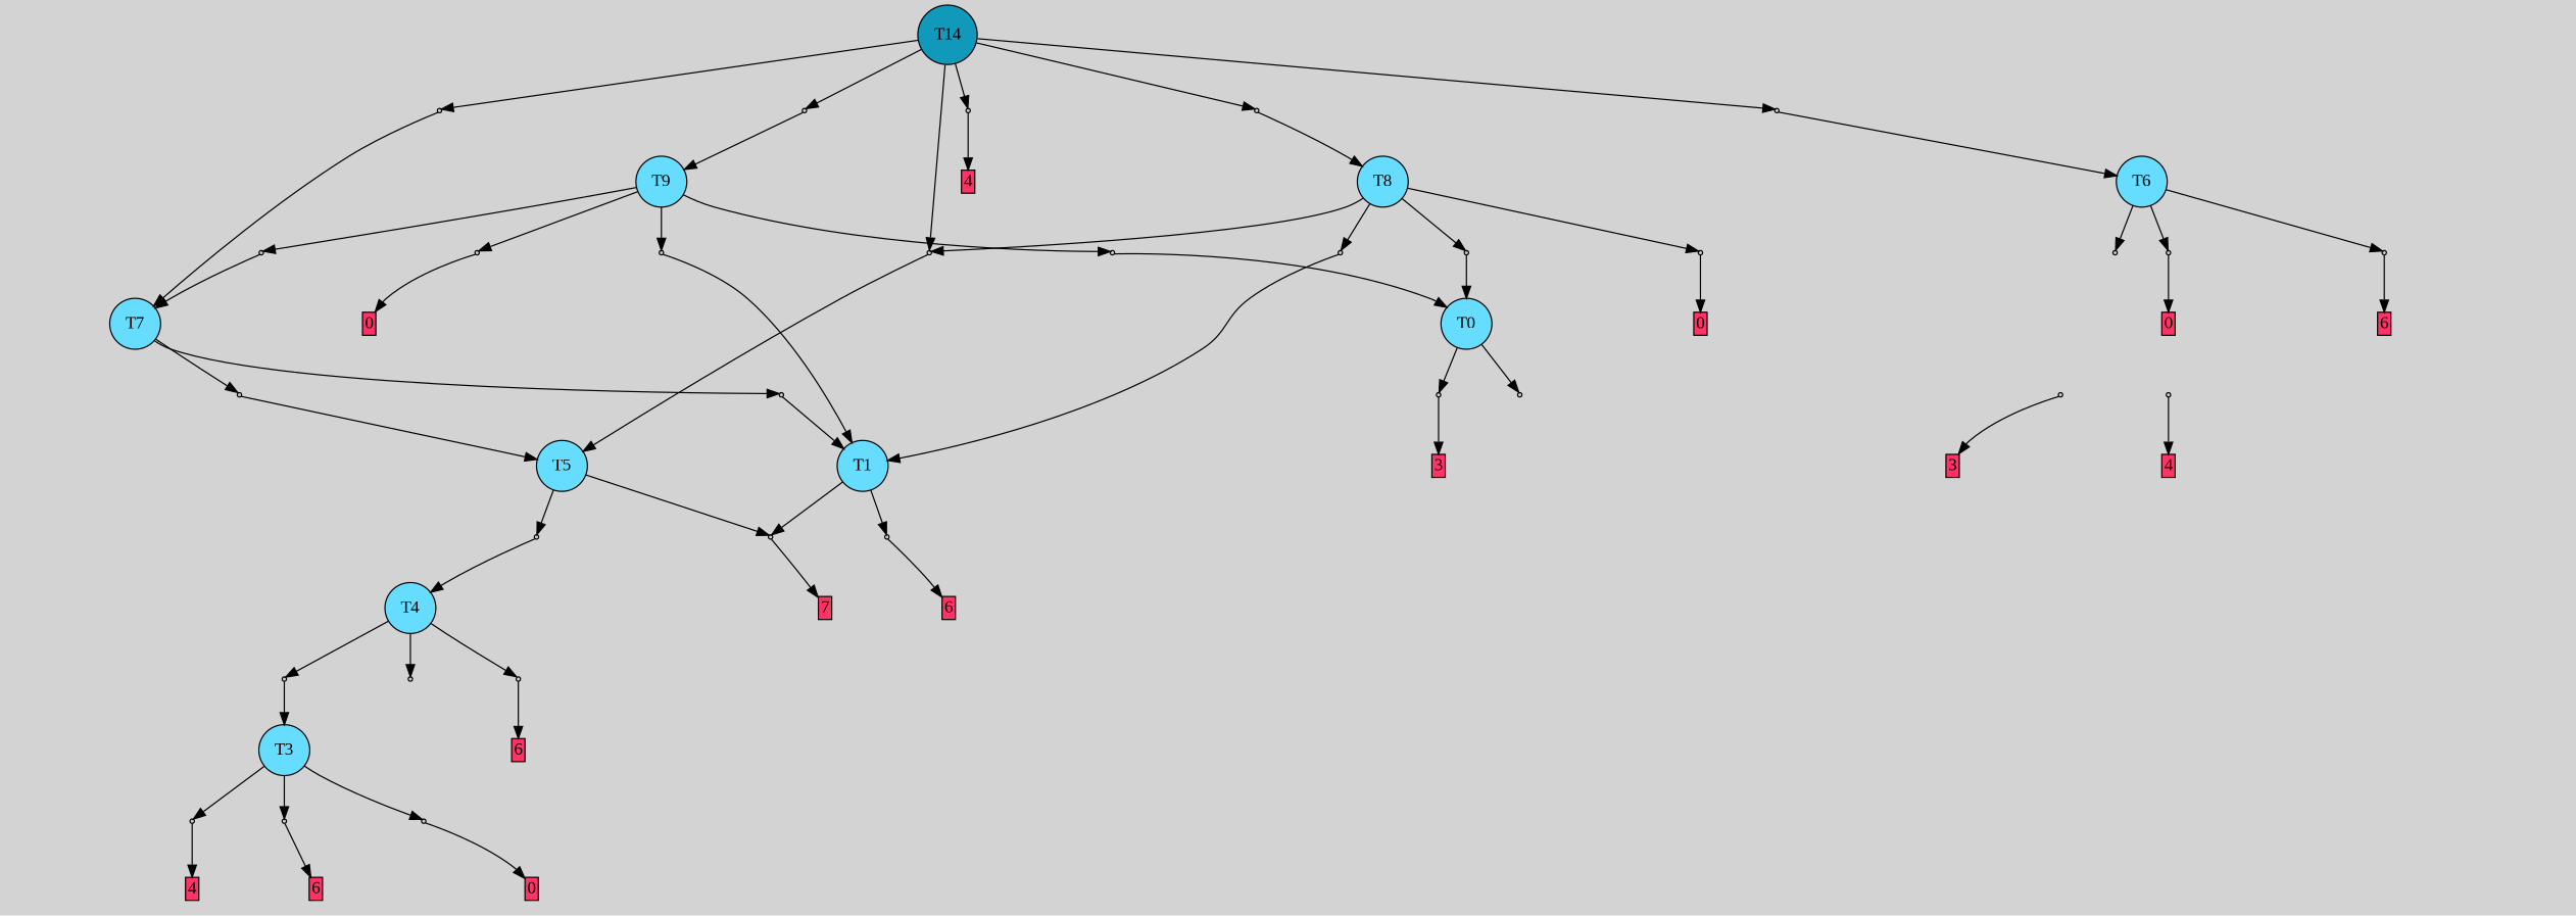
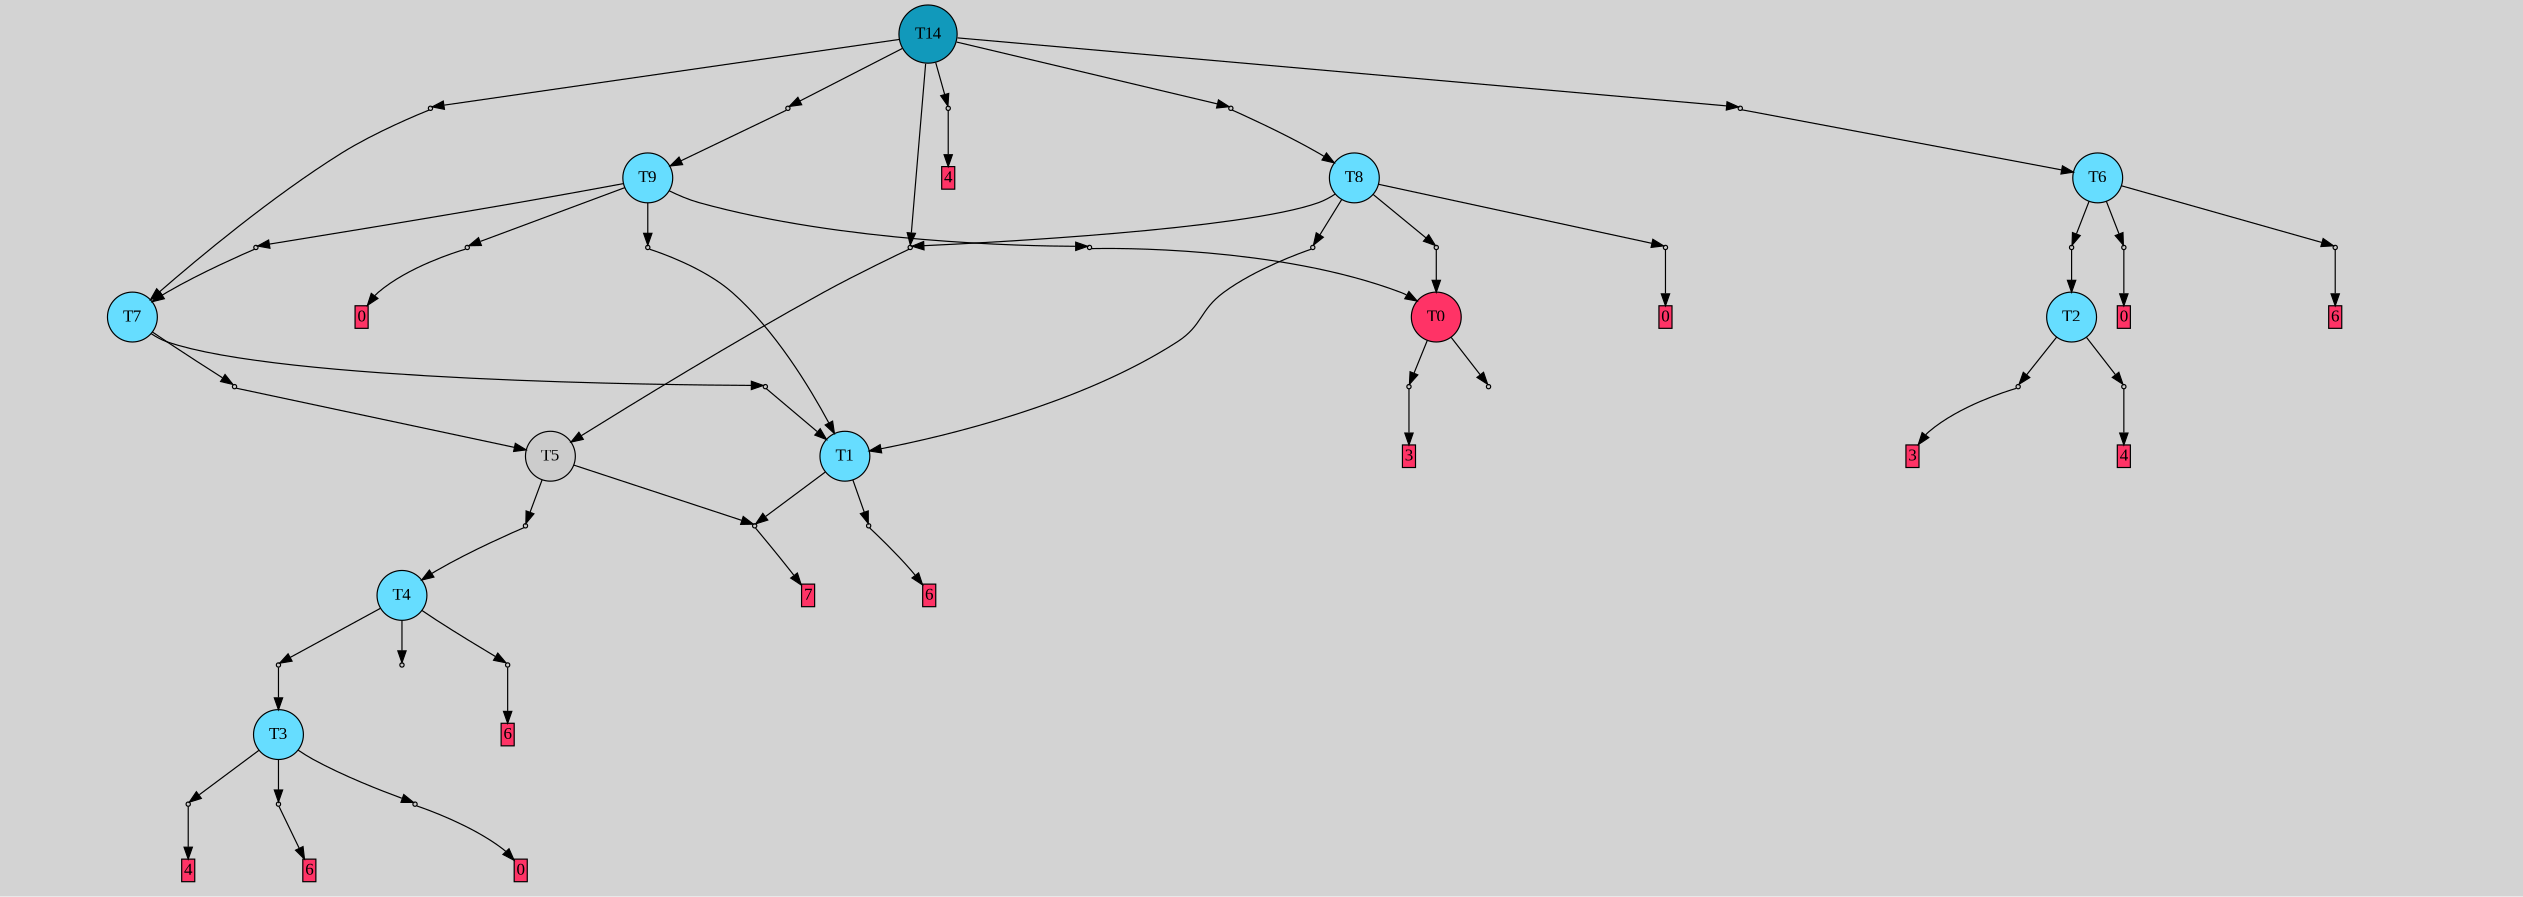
  digraph {
    bgcolor=lightgray
    fontname="Liberation Serif"
    node [fontname="Liberation Serif" shape=box style=filled]
    edge [fontname="Liberation Serif"]
    n1 [fillcolor="#1199bb" label=T14 shape=circle]
    P20 [fillcolor="#cccccc" shape=point]
    P26 [fillcolor="#cccccc" shape=point]
    P27 [fillcolor="#cccccc" shape=point]
    P28 [fillcolor="#cccccc" shape=point]
    P29 [fillcolor="#cccccc" shape=point]
    P30 [fillcolor="#cccccc" shape=point]
-   T0 [fillcolor="#66ddff" shape=circle]
+   T0 [fillcolor="#ff3366" shape=circle]
    P0 [fillcolor="#cccccc" shape=point]
    P1 [fillcolor="#cccccc" shape=point]
    n11 [label="1|0&4|6#1|6#2|1#0|7&#92;n" style=invis]
    n12 [label="5|1&2|5#3|6#0|3#1|3&#92;n7|0&4|3#0|1#0|7#2|1&#92;n" style=invis]
    n13 [fillcolor="#ff3366" height=0 label=3 margin=0.03 width=0]
    T1 [fillcolor="#66ddff" shape=circle]
    P2 [fillcolor="#cccccc" shape=point]
    P3 [fillcolor="#cccccc" shape=point]
    I2 [style=invis]
    n18 [fillcolor="#ff3366" height=0 label=6 margin=0.03 width=0]
    n19 [label="2|0&4|6#1|7#1|7#2|4&#92;n" style=invis]
    n20 [fillcolor="#ff3366" height=0 label=7 margin=0.03 width=0]
+   T2 [fillcolor="#66ddff" shape=circle]
    P4 [fillcolor="#cccccc" shape=point]
    P5 [fillcolor="#cccccc" shape=point]
    n24 [label="0|0&4|2#3|5#3|0#2|2&#92;n" style=invis]
    n25 [fillcolor="#ff3366" height=0 label=4 margin=0.03 width=0]
    n26 [label="5|1&2|5#3|6#0|3#1|3&#92;n7|0&4|3#0|1#0|7#2|1&#92;n" style=invis]
    n27 [fillcolor="#ff3366" height=0 label=3 margin=0.03 width=0]
    T3 [fillcolor="#66ddff" shape=circle]
    P6 [fillcolor="#cccccc" shape=point]
    P7 [fillcolor="#cccccc" shape=point]
    P8 [fillcolor="#cccccc" shape=point]
    n32 [label="4|0&4|0#4|5#1|6#3|0&#92;n" style=invis]
    n33 [fillcolor="#ff3366" height=0 label=4 margin=0.03 width=0]
    I7 [style=invis]
    n35 [fillcolor="#ff3366" height=0 label=6 margin=0.03 width=0]
    n36 [label="1|0&0|7#3|3#3|3#4|7&#92;n" style=invis]
    n37 [fillcolor="#ff3366" height=0 label=0 margin=0.03 width=0]
    T4 [fillcolor="#66ddff" shape=circle]
    P9 [fillcolor="#cccccc" shape=point]
    P10 [fillcolor="#cccccc" shape=point]
    P11 [fillcolor="#cccccc" shape=point]
    n42 [label="0|0&4|4#3|2#4|7#2|4&#92;n" style=invis]
    n43 [label="6|0&3|7#4|7#2|5#0|1&#92;n" style=invis]
    n44 [label="2|0&1|7#3|2#3|2#0|0&#92;n" style=invis]
    n45 [fillcolor="#ff3366" height=0 label=6 margin=0.03 width=0]
-   T5 [fillcolor="#66ddff" shape=circle]
+   T5 [fillcolor="#cccccc" shape=circle]
    P12 [fillcolor="#cccccc" shape=point]
    n48 [label="6|0&0|4#1|3#1|1#4|0&#92;n" style=invis]
    T6 [fillcolor="#66ddff" shape=circle]
    P13 [fillcolor="#cccccc" shape=point]
    P14 [fillcolor="#cccccc" shape=point]
    P15 [fillcolor="#cccccc" shape=point]
    n53 [label="0|0&4|2#3|6#3|2#0|3&#92;n" style=invis]
    n54 [label="0|0&4|2#3|7#2|1#4|6&#92;n" style=invis]
    n55 [fillcolor="#ff3366" height=0 label=0 margin=0.03 width=0]
    n56 [label="2|0&1|7#3|2#4|2#0|0&#92;n" style=invis]
    n57 [fillcolor="#ff3366" height=0 label=6 margin=0.03 width=0]
    T7 [fillcolor="#66ddff" shape=circle]
    P16 [fillcolor="#cccccc" shape=point]
    P17 [fillcolor="#cccccc" shape=point]
    n61 [label="2|0&4|3#3|7#1|7#2|4&#92;n" style=invis]
    n62 [label="2|0&4|6#1|6#1|7#2|4&#92;n" style=invis]
    T8 [fillcolor="#66ddff" shape=circle]
    P18 [fillcolor="#cccccc" shape=point]
    P19 [fillcolor="#cccccc" shape=point]
    P21 [fillcolor="#cccccc" shape=point]
    n67 [label="7|0&0|7#2|4#0|2#4|6&#92;n" style=invis]
    n68 [fillcolor="#ff3366" height=0 label=0 margin=0.03 width=0]
    n69 [label="6|0&3|2#4|4#4|7#4|5&#92;n" style=invis]
    n70 [label="2|0&4|6#1|6#1|7#2|4&#92;n" style=invis]
    n71 [label="2|0&4|6#3|7#1|7#2|4&#92;n" style=invis]
    T9 [fillcolor="#66ddff" shape=circle]
    P22 [fillcolor="#cccccc" shape=point]
    P23 [fillcolor="#cccccc" shape=point]
    P24 [fillcolor="#cccccc" shape=point]
    P25 [fillcolor="#cccccc" shape=point]
    n77 [label="7|0&0|7#1|4#0|1#4|6&#92;n" style=invis]
    n78 [fillcolor="#ff3366" height=0 label=0 margin=0.03 width=0]
    n79 [label="2|0&4|6#1|6#1|7#2|4&#92;n" style=invis]
    n80 [label="2|0&4|3#3|7#1|7#2|4&#92;n" style=invis]
    n81 [label="6|0&3|2#4|4#4|7#4|5&#92;n" style=invis]
    n82 [label="7|0&3|4#3|7#1|6#2|7&#92;n" style=invis]
    n83 [label="3|0&1|1#0|3#2|0#4|2&#92;n" style=invis]
    n84 [label="1|4&3|2#1|1#0|1#4|1&#92;n4|0&2|6#0|4#1|1#4|2&#92;n" style=invis]
    n85 [fillcolor="#ff3366" height=0 label=4 margin=0.03 width=0]
    n86 [label="3|1&2|2#3|5#0|4#2|3&#92;n6|0&0|1#0|4#2|6#0|0&#92;n" style=invis]
    n87 [label="4|0&4|0#4|5#1|6#3|0&#92;n" style=invis]
    subgraph sub_1 {
      rank=same
      n1
    }
    n1 -> P20
    n1 -> P26
    n1 -> P27
    n1 -> P28
    n1 -> P29
    n1 -> P30
    P20 -> T5
    P20 -> n70 [style=invis]
    P26 -> T7
    P26 -> n82 [style=invis]
    P27 -> T9
    P27 -> n83 [style=invis]
    P28 -> n84 [style=invis]
    P28 -> n85
    P29 -> T8
    P29 -> n86 [style=invis]
    P30 -> T6
    P30 -> n87 [style=invis]
    T0 -> P0
    T0 -> P1
    P0 -> n11 [style=invis]
    P1 -> n12 [style=invis]
    P1 -> n13
    T1 -> P2
    T1 -> P3
    P2 -> I2 [style=invis]
    P2 -> n18
    P3 -> n19 [style=invis]
    P3 -> n20
+   T2 -> P4
+   T2 -> P5
    P4 -> n24 [style=invis]
    P4 -> n25
    P5 -> n26 [style=invis]
    P5 -> n27
    T3 -> P6
    T3 -> P7
    T3 -> P8
    P6 -> n32 [style=invis]
    P6 -> n33
    P7 -> I7 [style=invis]
    P7 -> n35
    P8 -> n36 [style=invis]
    P8 -> n37
    T4 -> P9
    T4 -> P10
    T4 -> P11
    P9 -> T3
    P9 -> n42 [style=invis]
    P10 -> n43 [style=invis]
    P11 -> n44 [style=invis]
    P11 -> n45
    T5 -> P3
    T5 -> P12
    P12 -> T4
    P12 -> n48 [style=invis]
    T6 -> P13
    T6 -> P14
    T6 -> P15
+   P13 -> T2
    P13 -> n53 [style=invis]
    P14 -> n54 [style=invis]
    P14 -> n55
    P15 -> n56 [style=invis]
    P15 -> n57
    T7 -> P16
    T7 -> P17
    P16 -> T1
    P16 -> n61 [style=invis]
    P17 -> T5
    P17 -> n62 [style=invis]
    T8 -> P20
    T8 -> P18
    T8 -> P19
    T8 -> P21
    P18 -> n67 [style=invis]
    P18 -> n68
    P19 -> T0
    P19 -> n69 [style=invis]
    P21 -> T1
    P21 -> n71 [style=invis]
    T9 -> P22
    T9 -> P23
    T9 -> P24
    T9 -> P25
    P22 -> n77 [style=invis]
    P22 -> n78
    P23 -> T7
    P23 -> n79 [style=invis]
    P24 -> T1
    P24 -> n80 [style=invis]
    P25 -> T0
    P25 -> n81 [style=invis]
  }
